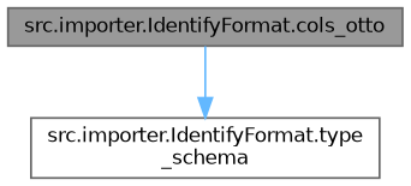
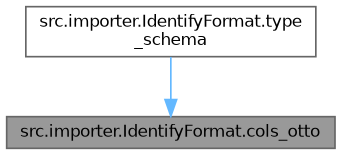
  digraph {
    rankdir=TB
    node [fontname=Helvetica fontsize=10 shape=box style=filled]
    n1 [color=gray40 fillcolor=grey60 fontcolor=black height=0.2 label="src.importer.IdentifyFormat.cols_otto" width=0.4]
    n2 [color=grey40 fillcolor=white height=0.2 label="src.importer.IdentifyFormat.type\l_schema" width=0.4]
-   n1 -> n2 [color=steelblue1 fontname=Helvetica fontsize=10 labelfontname=Helvetica labelfontsize=10 style=solid]
+   n2 -> n1 [color=steelblue1 fontname=Helvetica fontsize=10 labelfontname=Helvetica labelfontsize=10 style=solid]
  }
